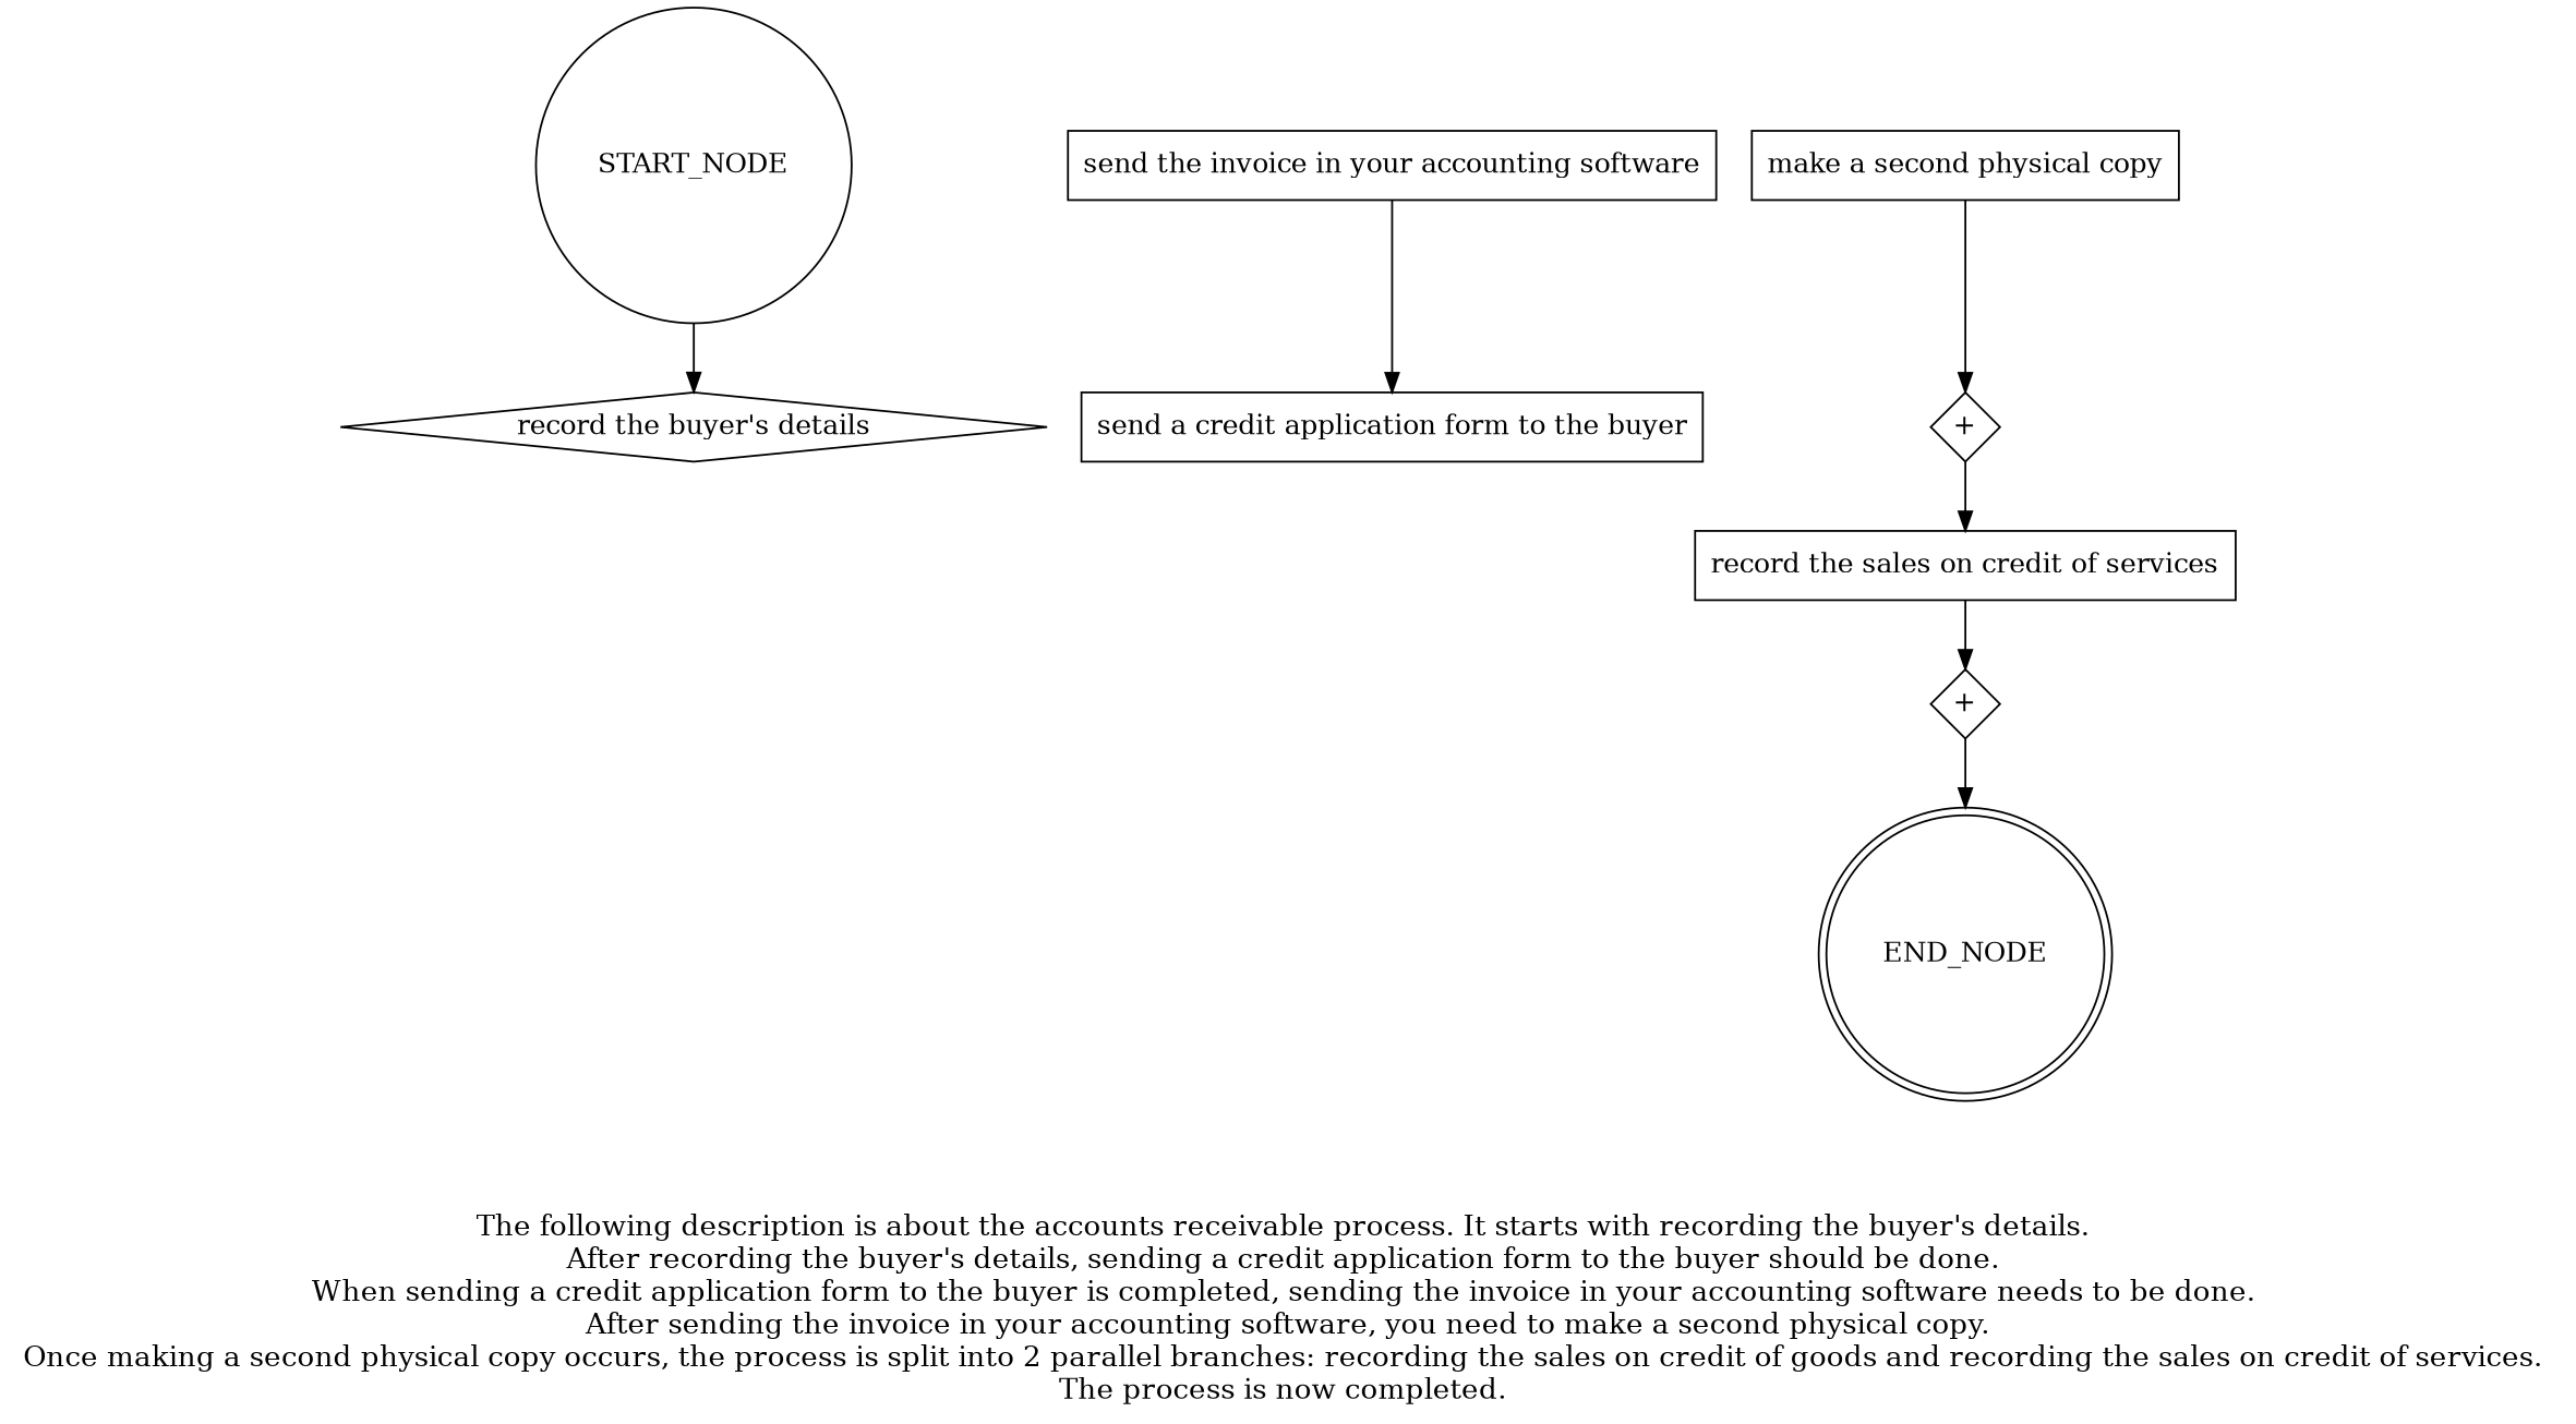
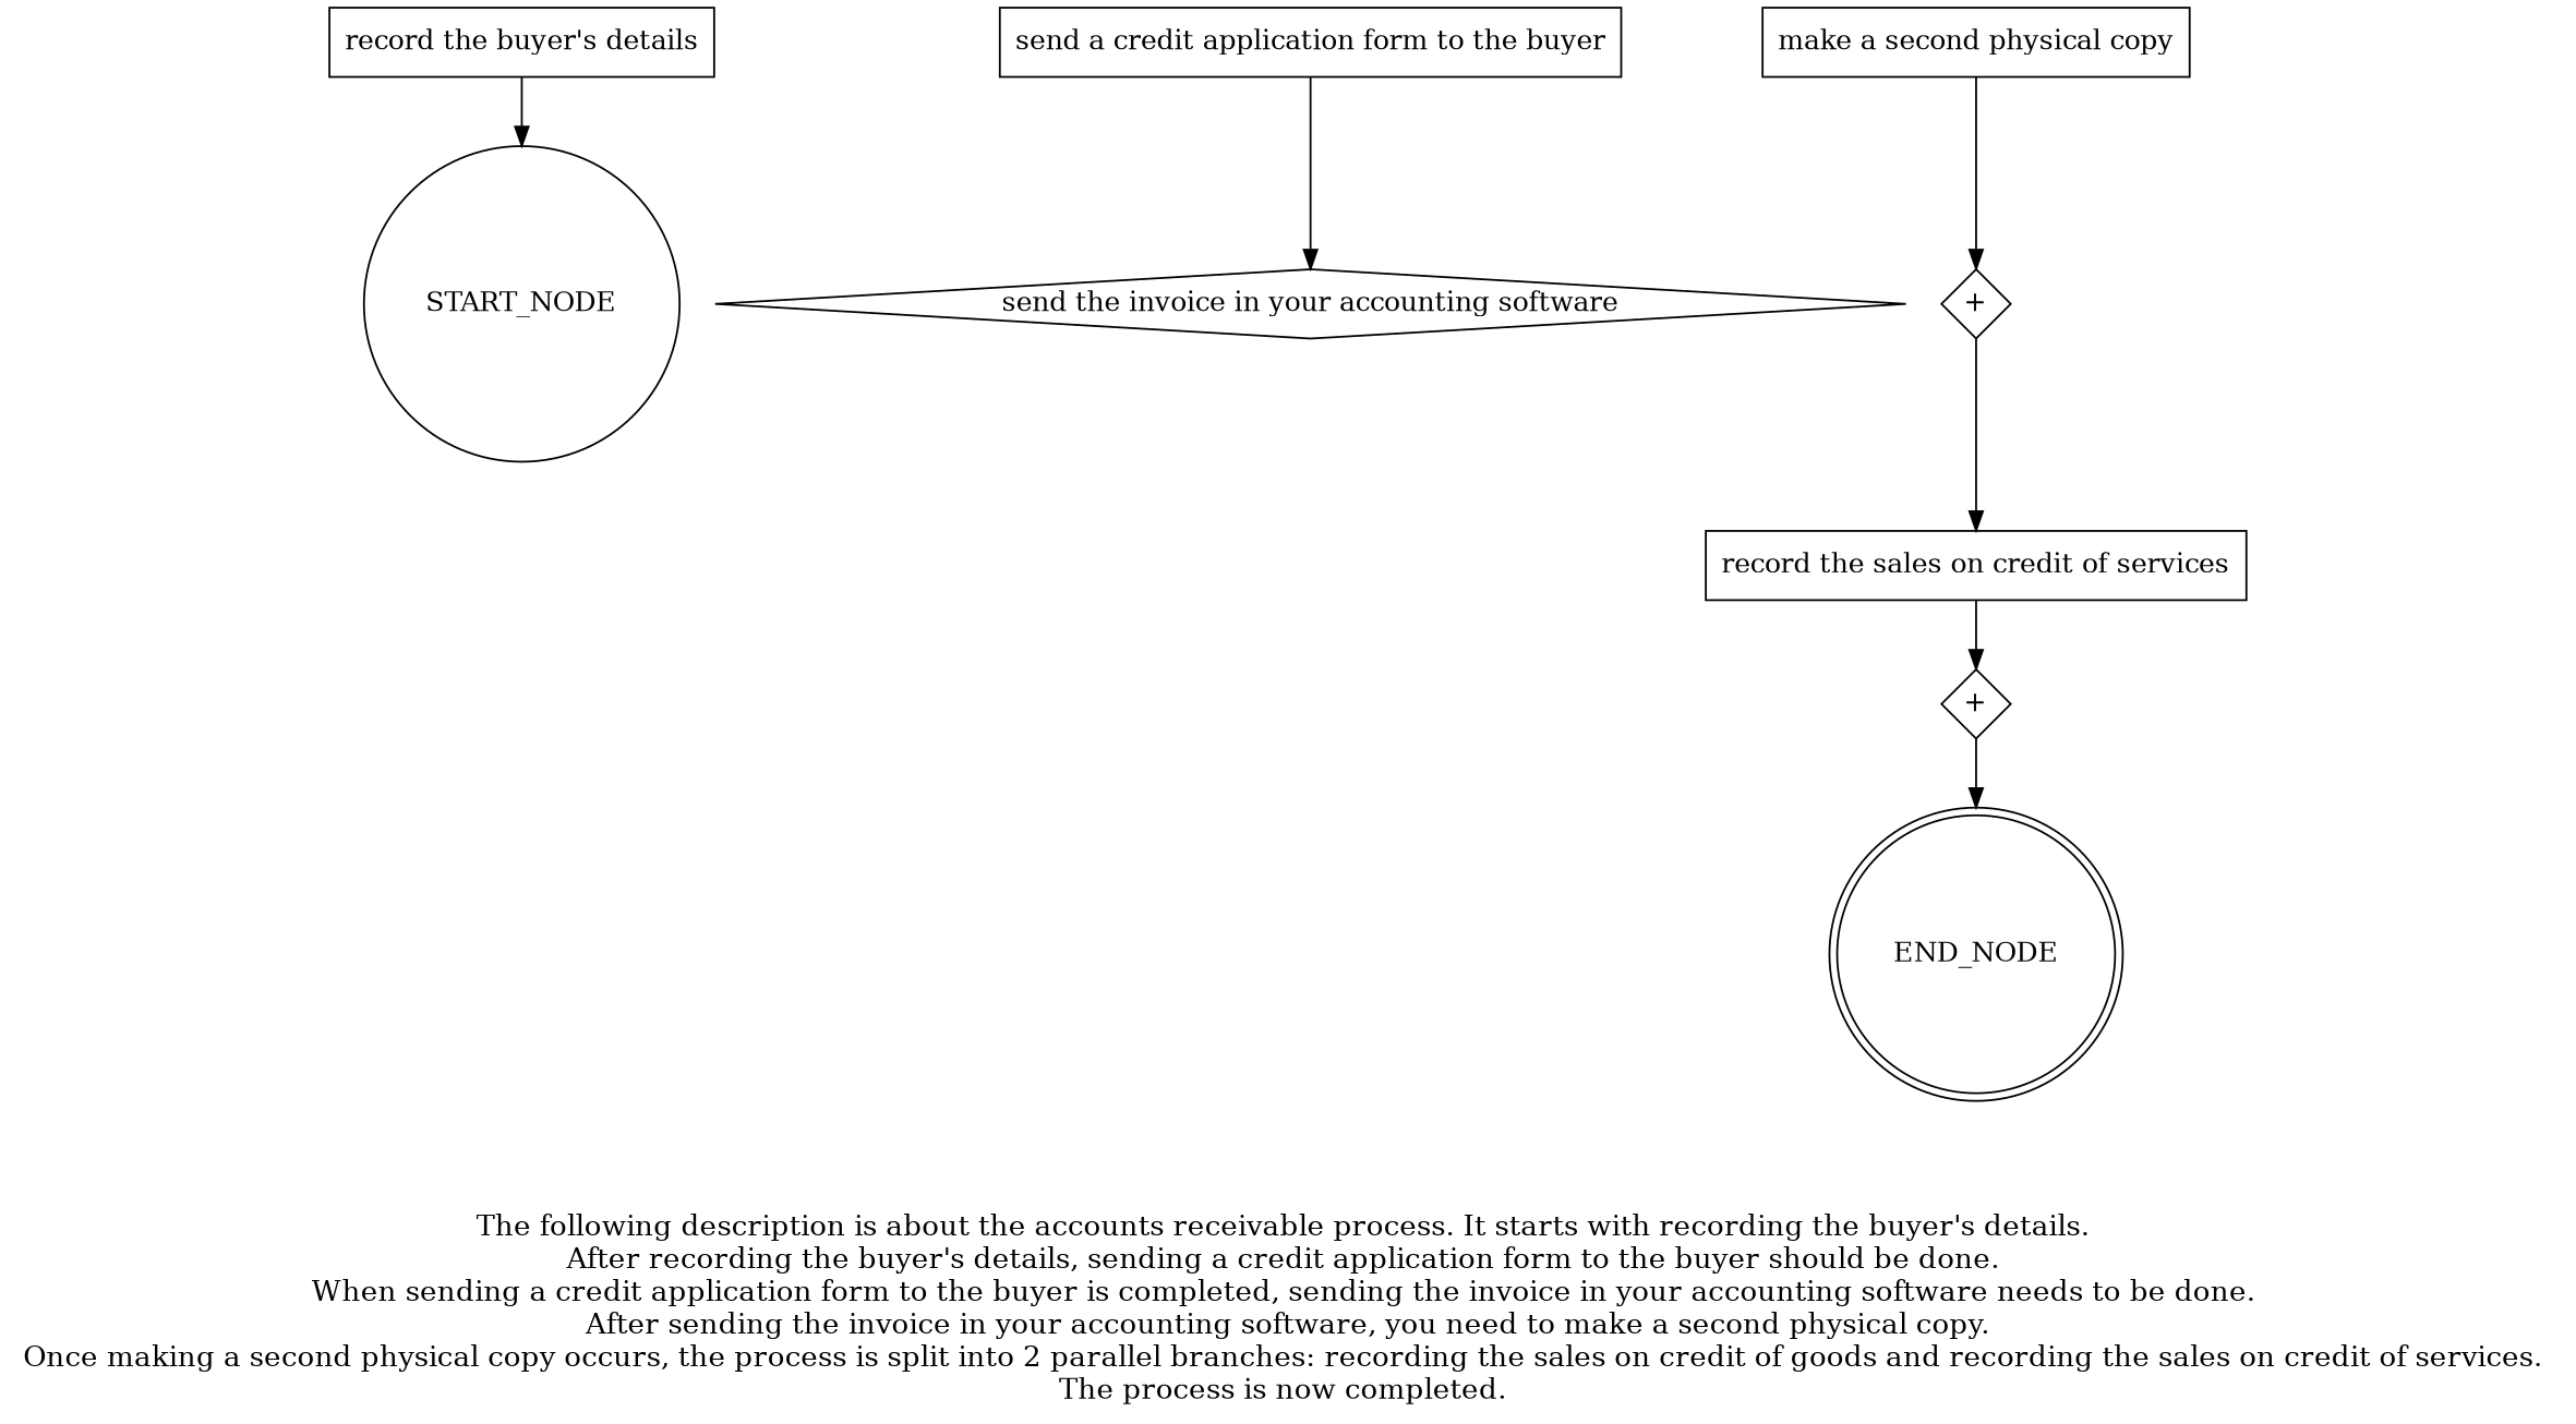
  digraph {
    fontsize=15
    label="\n\n\nThe following description is about the accounts receivable process. It starts with recording the buyer's details. \nAfter recording the buyer's details, sending a credit application form to the buyer should be done. \nWhen sending a credit application form to the buyer is completed, sending the invoice in your accounting software needs to be done. \nAfter sending the invoice in your accounting software, you need to make a second physical copy.\nOnce making a second physical copy occurs, the process is split into 2 parallel branches: recording the sales on credit of goods and recording the sales on credit of services. \nThe process is now completed. \n"
    rankdir=TB
    node [shape=box]
-   "record the buyer's details" [shape=diamond]
+   "record the buyer's details"
    "send a credit application form to the buyer"
-   "send the invoice in your accounting software"
+   "send the invoice in your accounting software" [shape=diamond]
    "make a second physical copy"
    n5 [fixedsize=true label="+" shape=diamond width=0.5]
    "record the sales on credit of services"
    n7 [fixedsize=true label="+" shape=diamond width=0.5]
    END_NODE [shape=doublecircle width=0.2]
    START_NODE [shape=circle width=0.3]
    subgraph sub_1 {
      "record the buyer's details"
      "send a credit application form to the buyer"
      "send the invoice in your accounting software"
      "make a second physical copy"
      n5
      "record the sales on credit of services"
      n7
    }
-   "send the invoice in your accounting software" -> "send a credit application form to the buyer"
+   "send a credit application form to the buyer" -> "send the invoice in your accounting software"
    "make a second physical copy" -> n5
    n5 -> "record the sales on credit of services"
    "record the sales on credit of services" -> n7
    n7 -> END_NODE
-   START_NODE -> "record the buyer's details"
+   "record the buyer's details" -> START_NODE
  }
